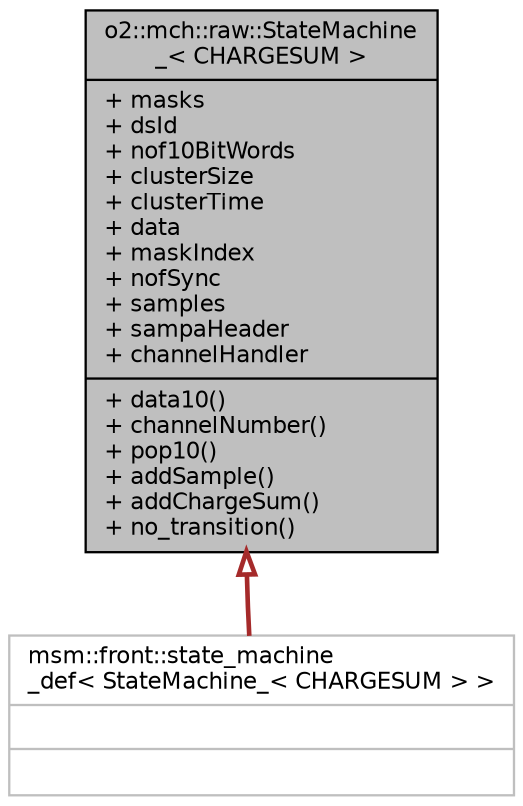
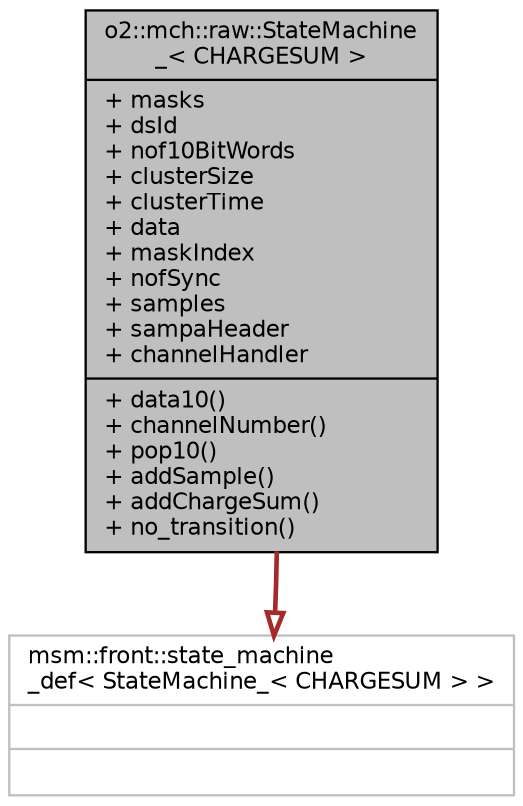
  digraph {
    node [fontname=Helvetica fontsize=10 shape=record]
    n1 [color=black fillcolor=grey75 fontcolor=black height=0.2 label="{o2::mch::raw::StateMachine\l_\< CHARGESUM \>\n|+ masks\l+ dsId\l+ nof10BitWords\l+ clusterSize\l+ clusterTime\l+ data\l+ maskIndex\l+ nofSync\l+ samples\l+ sampaHeader\l+ channelHandler\l|+ data10()\l+ channelNumber()\l+ pop10()\l+ addSample()\l+ addChargeSum()\l+ no_transition()\l}" style=filled width=0.4]
    n2 [color=grey75 height=0.2 label="{msm::front::state_machine\l_def\< StateMachine_\< CHARGESUM \> \>\n||}" width=0.4]
-   n1 -> n2 [arrowtail=onormal color=brown dir=back fontname=Helvetica fontsize=10 labelfontname=Helvetica labelfontsize=10 style=bold]
+   n2 -> n1 [arrowtail=onormal color=brown dir=back fontname=Helvetica fontsize=10 labelfontname=Helvetica labelfontsize=10 style=bold]
  }
